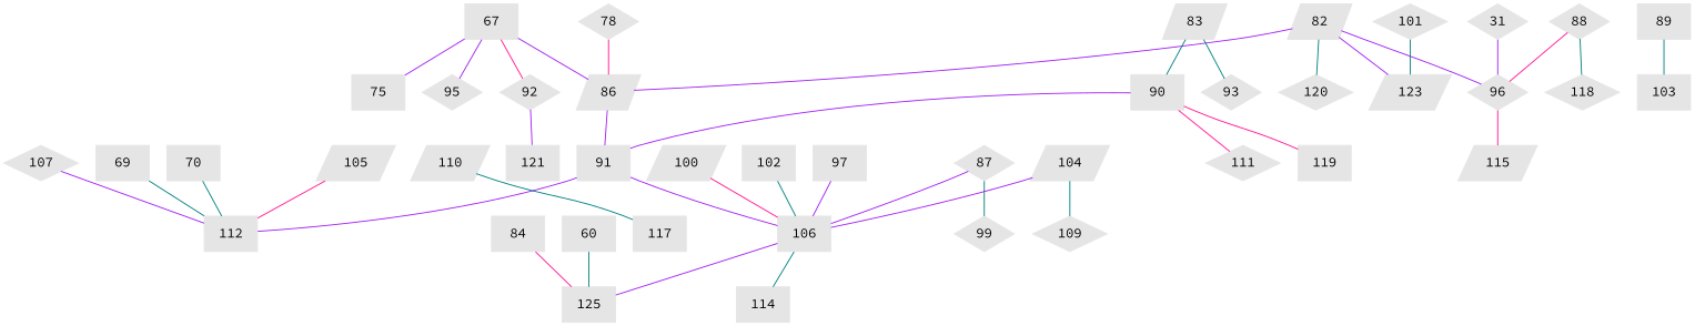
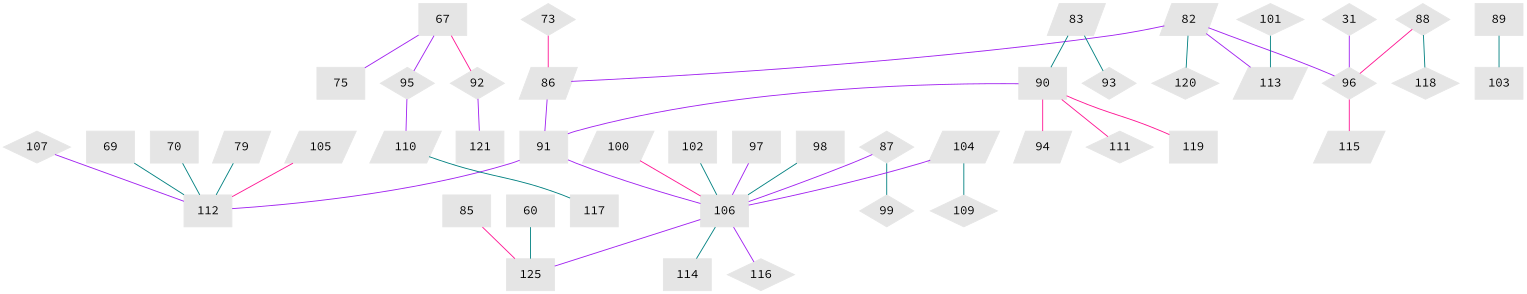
  graph {
    fontname="Source Code Pro"
    node [color=gray90 fontname="Source Code Pro" shape=box style=filled]
    edge [color=purple fontname="Source Code Pro"]
    67 [super="+51"]
    75
    86 [shape=parallelogram super="+13+33+46"]
    92 [shape=diamond]
    95 [shape=diamond]
    91 [super="+4+11"]
    121
    110 [shape=parallelogram]
    n9 [label=125 super="+56"]
    n10 [label=60]
    112 [super="+30+62+63+77"]
    69
    70
-   73 [shape=diamond label=78]
+   73 [shape=diamond]
+   79 [shape=parallelogram]
    96 [shape=diamond super="+35"]
    115 [shape=parallelogram]
    n18 [label=31 shape=diamond]
    82 [shape=parallelogram super="+43+76"]
-   113 [shape=parallelogram super="+38+53+54" label=123]
+   113 [shape=parallelogram super="+38+53+54"]
    120 [shape=diamond]
    90 [super="+31+34+40"]
+   94 [shape=parallelogram]
    111 [shape=diamond]
    119
    83 [shape=parallelogram]
    93 [shape=diamond]
-   84
+   84 [label=85]
    106 [super="+74+72+60+85+78"]
    87 [shape=diamond]
    99 [shape=diamond]
    114 [super="+49+58"]
+   116 [shape=diamond]
    88 [shape=diamond super="+80"]
    118 [shape=diamond]
    89 [super="+42+52"]
    103
    117
    97
+   98
    100 [shape=parallelogram]
    101 [shape=diamond super="+47+59"]
    102
    104 [shape=parallelogram super="+64"]
    109 [shape=diamond]
    105 [shape=parallelogram]
    107 [shape=diamond]
    67 -- 75
-   67 -- 86
    67 -- 92 [color=deeppink]
    67 -- 95
    86 -- 91
    92 -- 121
+   95 -- 110
    91 -- 112
    91 -- 106
    110 -- 117 [color=teal]
    n10 -- n9 [color=teal]
    69 -- 112 [color=teal]
    70 -- 112 [color=teal]
    73 -- 86 [color=deeppink]
+   79 -- 112 [color=teal]
    96 -- 115 [color=deeppink]
    n18 -- 96
    82 -- 86
    82 -- 96
    82 -- 113
    82 -- 120 [color=teal]
    90 -- 91
+   90 -- 94 [color=deeppink]
    90 -- 111 [color=deeppink]
    90 -- 119 [color=deeppink]
    83 -- 90 [color=teal]
    83 -- 93 [color=teal]
    84 -- n9 [color=deeppink]
    106 -- n9
    106 -- 114 [color=teal]
+   106 -- 116
    87 -- 106
    87 -- 99 [color=teal]
    88 -- 96 [color=deeppink]
    88 -- 118 [color=teal]
    89 -- 103 [color=teal]
    97 -- 106
+   98 -- 106 [color=teal]
    100 -- 106 [color=deeppink]
    101 -- 113 [color=teal]
    102 -- 106 [color=teal]
    104 -- 106
    104 -- 109 [color=teal]
    105 -- 112 [color=deeppink]
    107 -- 112
  }
